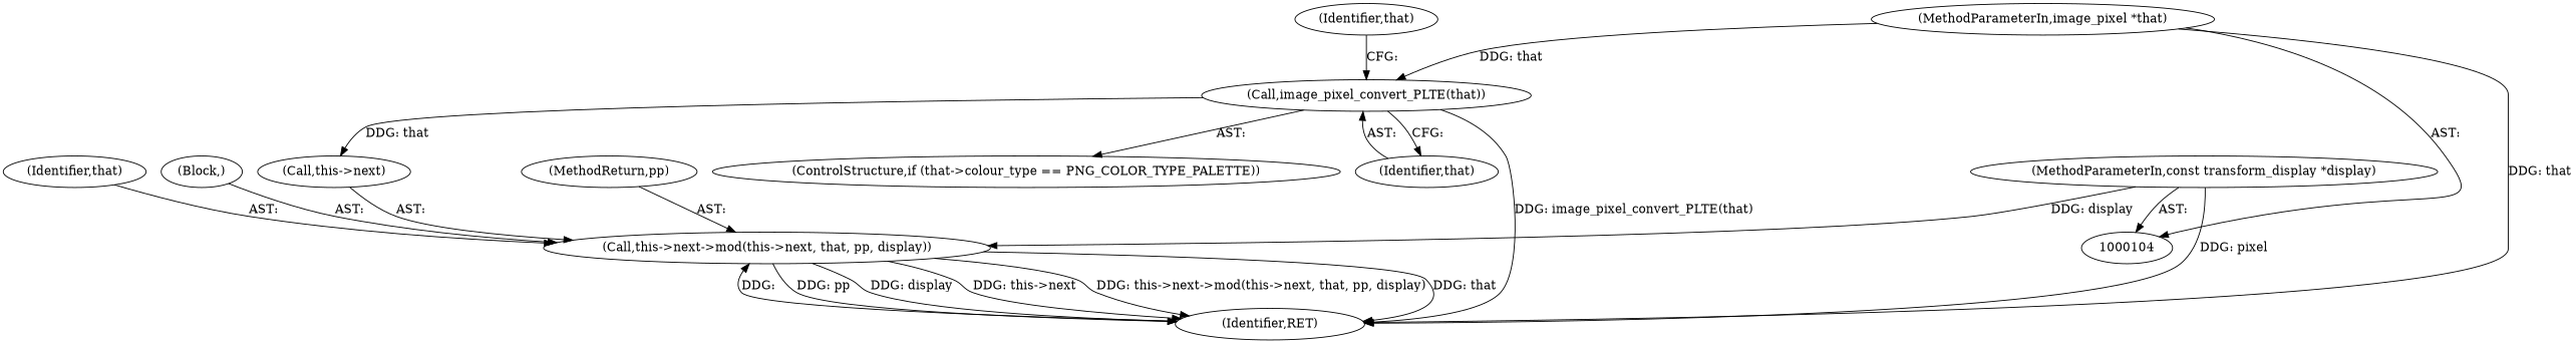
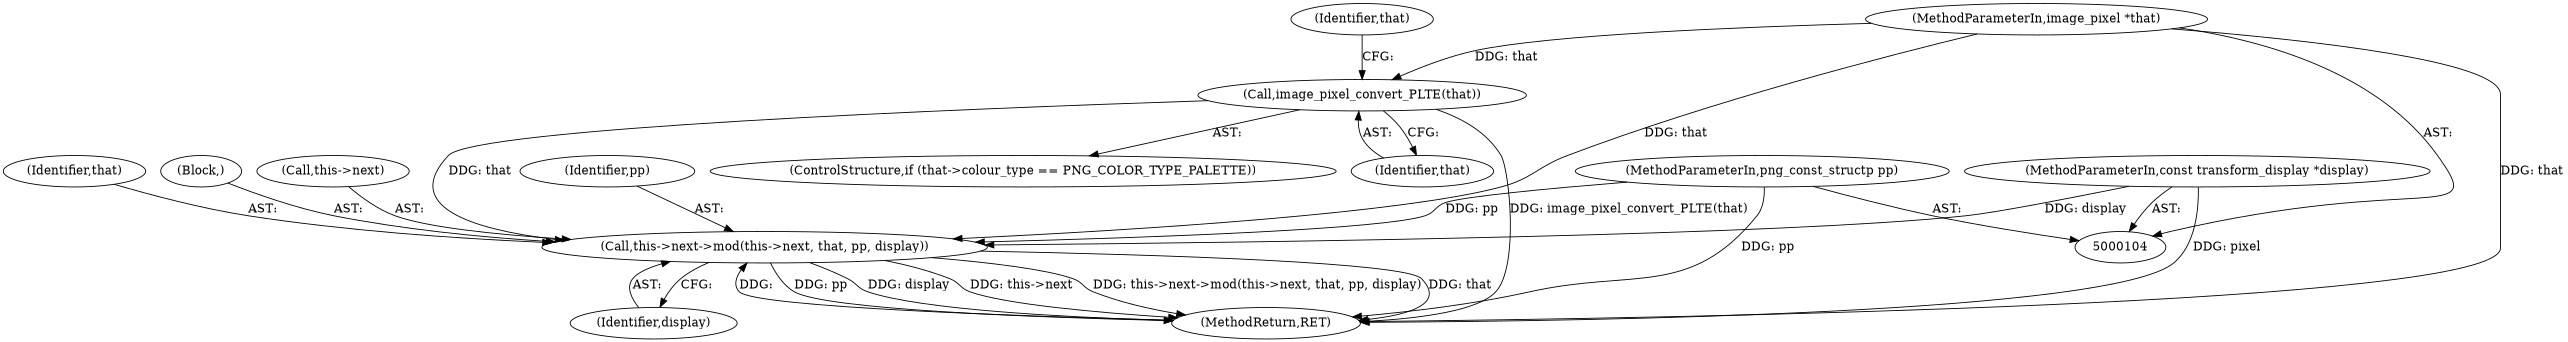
  digraph {
    n1 [label="(Call,this->next->mod(this->next, that, pp, display))"]
-   n3 [label="(Identifier,RET)"]
+   n2 [label="(Identifier,display)"]
+   n3 [label="(MethodReturn,RET)"]
    n4 [label="(Block,)"]
    n5 [label="(Call,image_pixel_convert_PLTE(that))"]
    n6 [label="(ControlStructure,if (that->colour_type == PNG_COLOR_TYPE_PALETTE))"]
    n7 [label="(Identifier,that)"]
    n8 [label="(MethodParameterIn,image_pixel *that)"]
-   1000104
+   1000104 [label=5000104]
+   n10 [label="(MethodParameterIn,png_const_structp pp)"]
    n11 [label="(MethodParameterIn,const transform_display *display)"]
    n12 [label="(Identifier,that)"]
-   n13 [label="(MethodReturn,pp)"]
+   n13 [label="(Identifier,pp)"]
    n14 [label="(Call,this->next)"]
    n15 [label="(Identifier,that)"]
+   n1 -> n2 [label="CFG: "]
    n1 -> n3 [label="DDG: pp"]
    n1 -> n3 [label="DDG: display"]
    n1 -> n3 [label="DDG: this->next"]
    n1 -> n3 [label="DDG: this->next->mod(this->next, that, pp, display)"]
    n1 -> n3 [label="DDG: that"]
+   n2 -> n1 [label="AST: "]
    n3 -> n1 [label="DDG: "]
    n4 -> n1 [label="AST: "]
-   n5 -> n14 [label="DDG: that"]
+   n5 -> n1 [label="DDG: that"]
    n5 -> n3 [label="DDG: image_pixel_convert_PLTE(that)"]
    n5 -> n6 [label="AST: "]
    n5 -> n7 [label="CFG: "]
    n7 -> n5 [label="AST: "]
+   n8 -> n1 [label="DDG: that"]
    n8 -> n3 [label="DDG: that"]
    n8 -> n5 [label="DDG: that"]
    n8 -> 1000104 [label="AST: "]
+   n10 -> n1 [label="DDG: pp"]
+   n10 -> n3 [label="DDG: pp"]
+   n10 -> 1000104 [label="AST: "]
    n11 -> n1 [label="DDG: display"]
    n11 -> n3 [label="DDG: pixel"]
    n11 -> 1000104 [label="AST: "]
    n12 -> n5 [label="CFG: "]
    n13 -> n1 [label="AST: "]
    n14 -> n1 [label="AST: "]
    n15 -> n1 [label="AST: "]
  }
